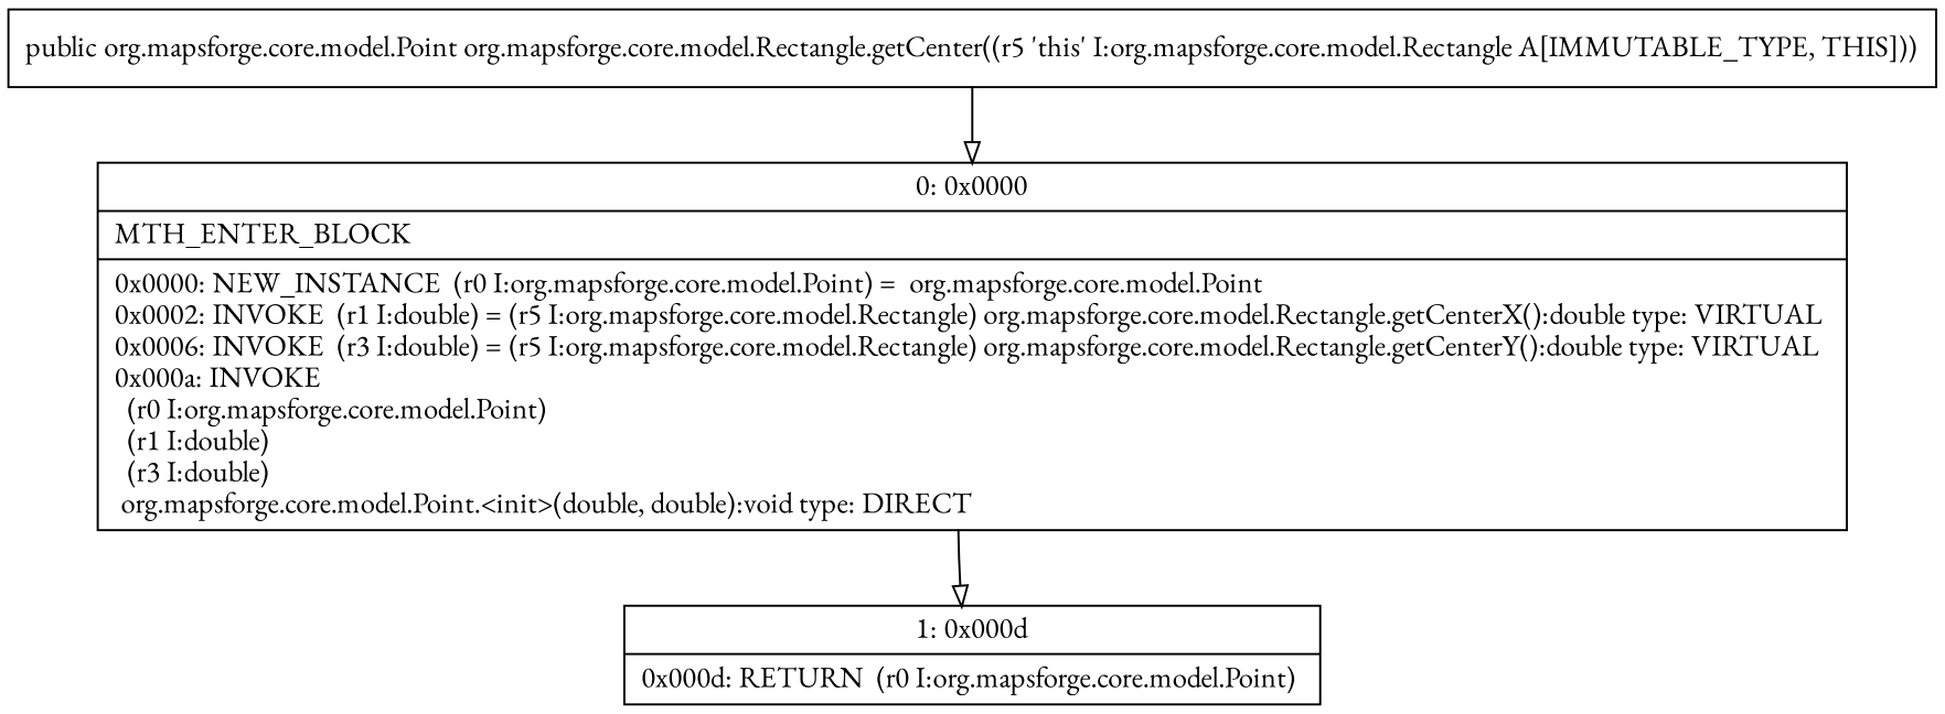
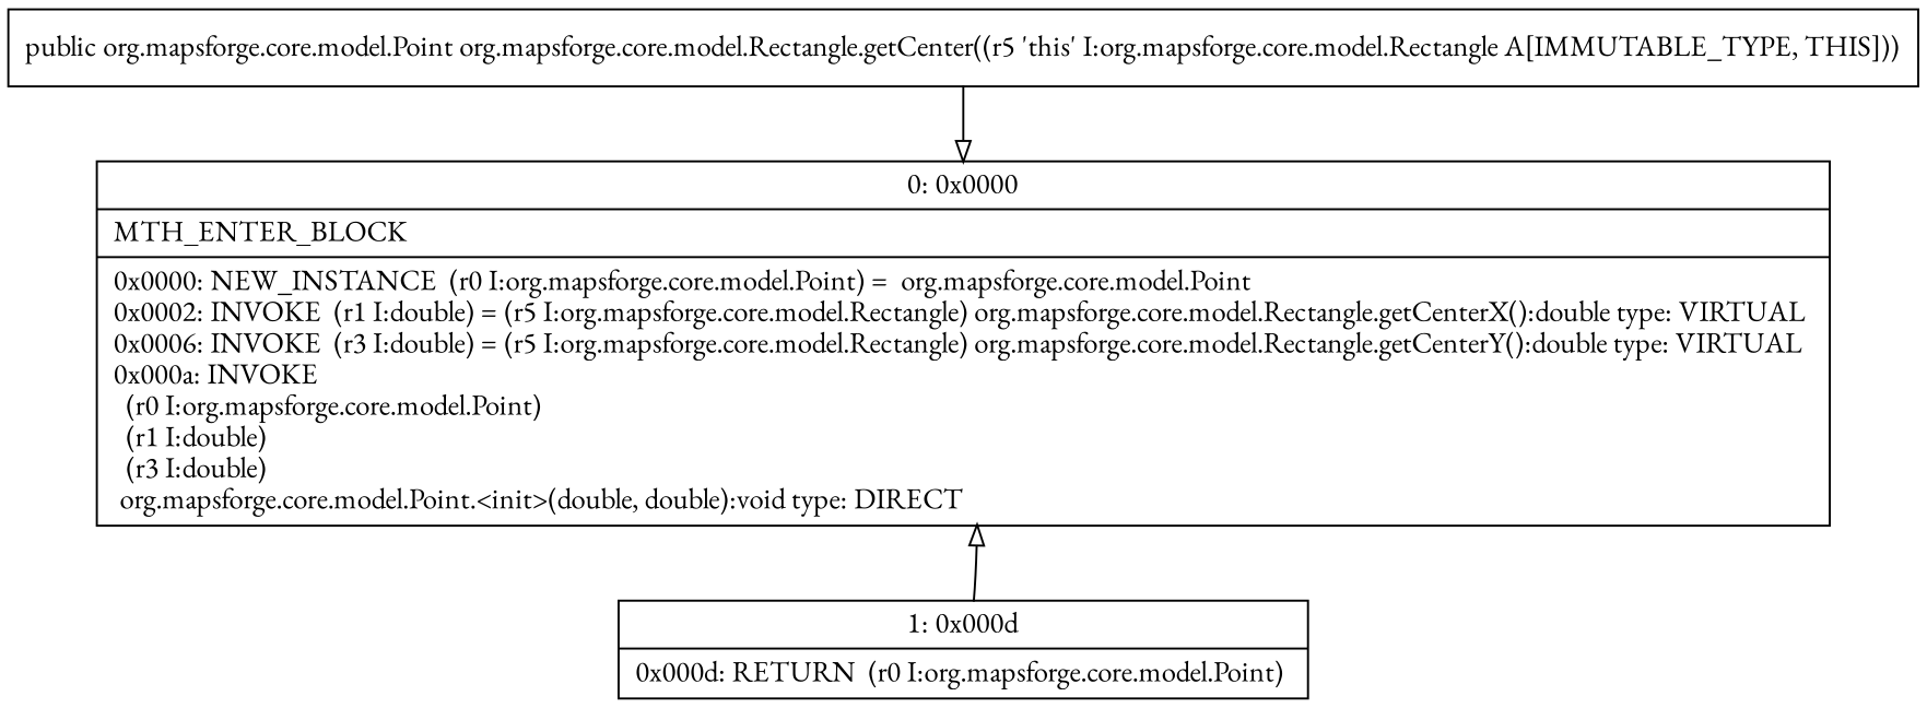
  digraph {
    fontname="EB Garamond"
    node [shape=record fontname="EB Garamond"]
    edge [style=solid arrowhead=onormal fontname="EB Garamond"]
    n1 [label="{0\:\ 0x0000|MTH_ENTER_BLOCK\l|0x0000: NEW_INSTANCE  (r0 I:org.mapsforge.core.model.Point) =  org.mapsforge.core.model.Point \l0x0002: INVOKE  (r1 I:double) = (r5 I:org.mapsforge.core.model.Rectangle) org.mapsforge.core.model.Rectangle.getCenterX():double type: VIRTUAL \l0x0006: INVOKE  (r3 I:double) = (r5 I:org.mapsforge.core.model.Rectangle) org.mapsforge.core.model.Rectangle.getCenterY():double type: VIRTUAL \l0x000a: INVOKE  \l  (r0 I:org.mapsforge.core.model.Point)\l  (r1 I:double)\l  (r3 I:double)\l org.mapsforge.core.model.Point.\<init\>(double, double):void type: DIRECT \l}"]
    n2 [label="{1\:\ 0x000d|0x000d: RETURN  (r0 I:org.mapsforge.core.model.Point) \l}"]
    n3 [label="{public org.mapsforge.core.model.Point org.mapsforge.core.model.Rectangle.getCenter((r5 'this' I:org.mapsforge.core.model.Rectangle A[IMMUTABLE_TYPE, THIS])) }"]
-   n1 -> n2
+   n2 -> n1
    n3 -> n1
  }
